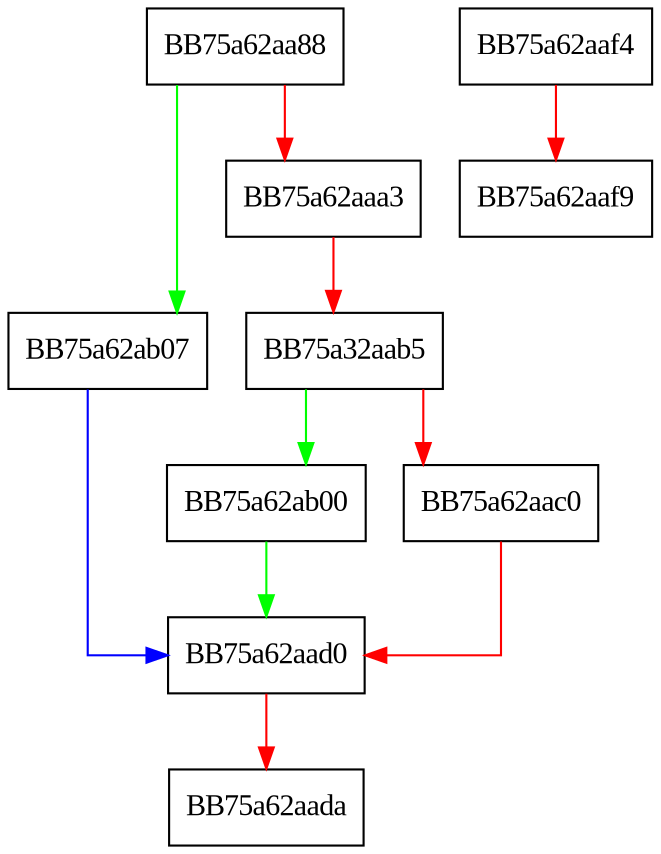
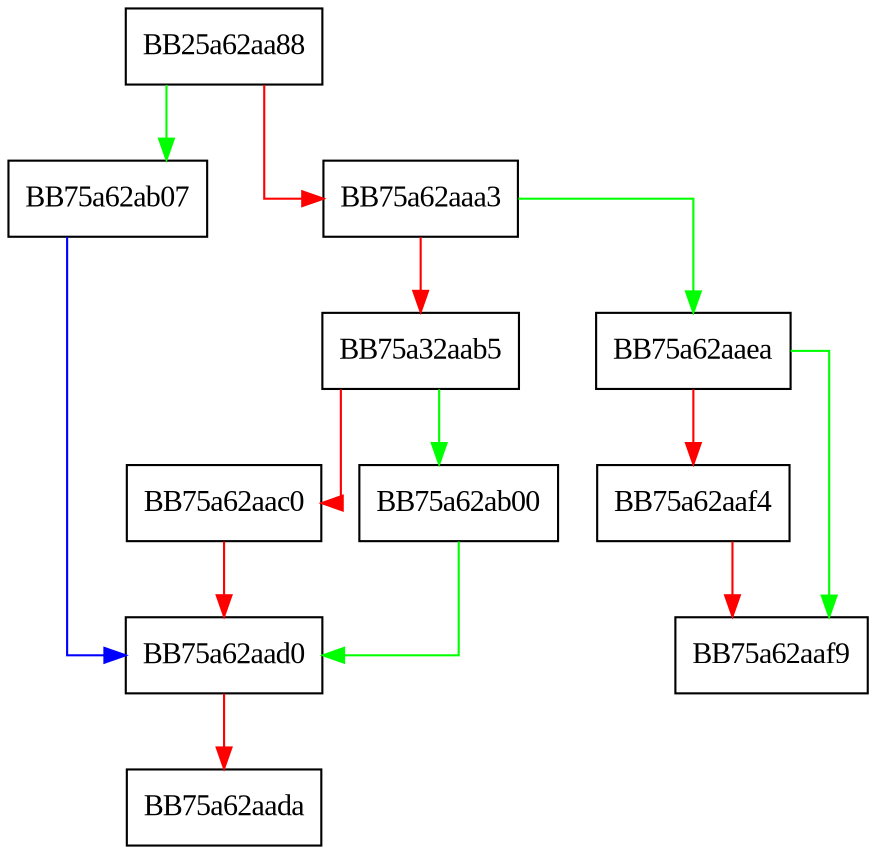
  digraph {
    fontname="Liberation Serif"
    splines=ortho
    node [fontname="Liberation Serif" shape=box]
    edge [color=red fontname="Liberation Serif"]
-   BB75a62aa88
+   BB75a62aa88 [label=BB25a62aa88]
    BB75a62ab07
    BB75a62aaa3
    BB75a62aad0
+   BB75a62aaea
    n6 [label=BB75a32aab5]
    BB75a62aaf9
    BB75a62aaf4
    BB75a62ab00
    BB75a62aac0
    BB75a62aada
    BB75a62aa88 -> BB75a62ab07 [color=green]
    BB75a62aa88 -> BB75a62aaa3
    BB75a62ab07 -> BB75a62aad0 [color=blue]
+   BB75a62aaa3 -> BB75a62aaea [color=green]
    BB75a62aaa3 -> n6
    BB75a62aad0 -> BB75a62aada
+   BB75a62aaea -> BB75a62aaf9 [color=green]
+   BB75a62aaea -> BB75a62aaf4
    n6 -> BB75a62ab00 [color=green]
    n6 -> BB75a62aac0
    BB75a62aaf4 -> BB75a62aaf9
    BB75a62ab00 -> BB75a62aad0 [color=green]
    BB75a62aac0 -> BB75a62aad0
  }
